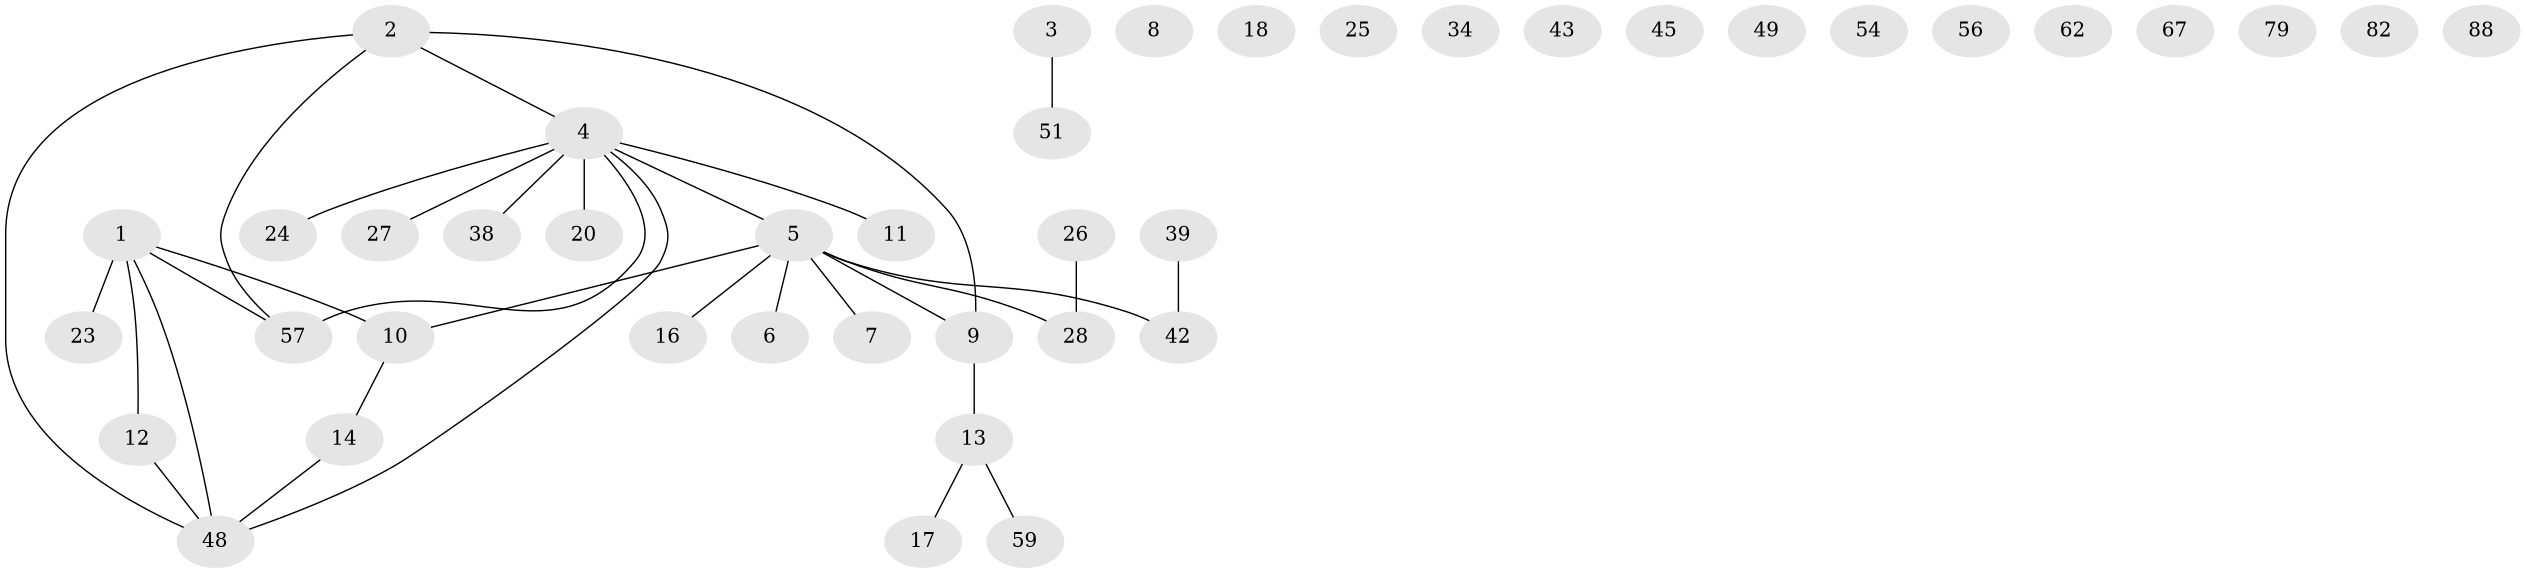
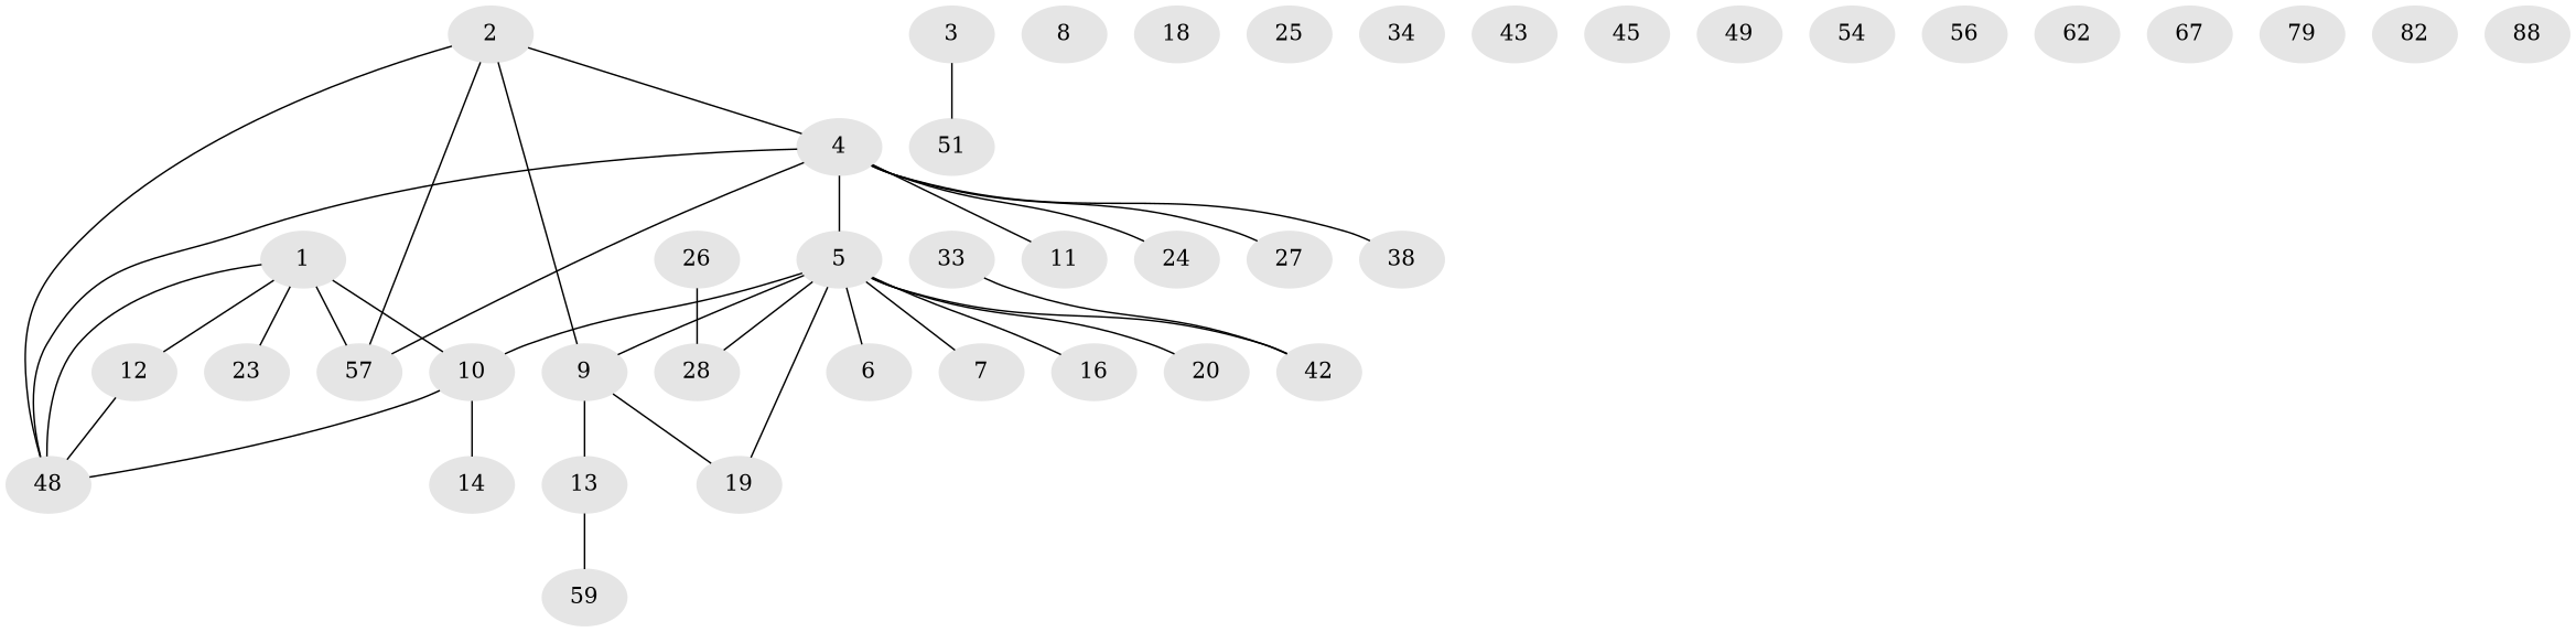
  graph {
    node [color=gray90 style=filled]
    1 [super="+32+47"]
    10 [super="+77+29"]
    12
    23 [super="+44"]
    48 [super="+61"]
    57 [super="+72"]
    3 [super="+65"]
    51
    14
    2 [super="+35+22"]
    4 [super="+37+39+21"]
    9 [super="+36+50+58+69"]
    5 [super="+63+64+52+20+15"]
    11
    24
    27 [super="+40"]
    38 [super="+84"]
+   19 [super="+81"]
    13 [super="+55"]
    28 [super="+83+70+41"]
    26
    6
    7
    16
    n25 [label=20]
    42 [super="+74"]
    8 [super="+79"]
-   17
    59
    18
    25 [super="+53"]
-   33 [label=39]
+   33
    34
    43 [super="+78"]
    45
    49
    54
    56
    62
    67 [super="+76"]
    n41 [label=79]
    82
    88
    1 -- 10 [weight=2]
    1 -- 12
    1 -- 23
    1 -- 48
    1 -- 57
-   14 -- 48
+   10 -- 48
    10 -- 14
    12 -- 48
    3 -- 51
    2 -- 48
    2 -- 57
    2 -- 4
    2 -- 9
    4 -- 48
    4 -- 57 [weight=2]
    4 -- 5
    4 -- 11
    4 -- 24
    4 -- 27
    4 -- 38
+   9 -- 19
    9 -- 13
    5 -- 10
    5 -- 9
+   5 -- 19
    5 -- 28
    5 -- 6
    5 -- 7 [weight=2]
    5 -- 16
-   4 -- n25 [weight=2]
+   5 -- n25 [weight=2]
    5 -- 42
-   13 -- 17
    13 -- 59
    26 -- 28
    33 -- 42
  }
